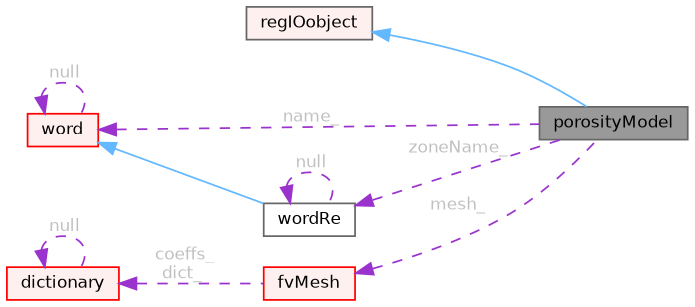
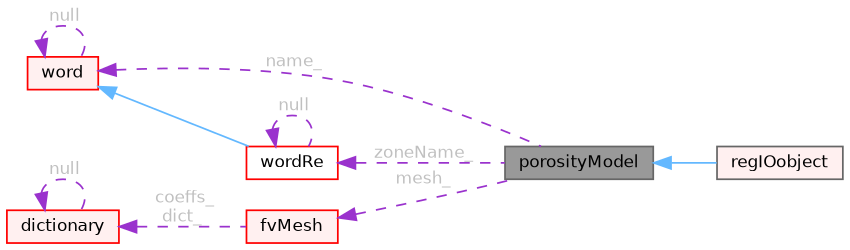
  digraph {
    rankdir=LR
    node [color=gray40 fillcolor="#FFF0F0" fontname=Helvetica fontsize=10 shape=box style=filled]
    edge [color=darkorchid3 dir=back fontname=Helvetica fontsize=10 labelfontname=Helvetica labelfontsize=10 style=dashed fontcolor=grey]
    n1 [fillcolor=grey60 fontcolor=black height=0.2 label=porosityModel width=0.4]
    n2 [height=0.2 label=regIOobject width=0.4]
    n3 [color=red height=0.2 label=word width=0.4]
-   n4 [fillcolor=white height=0.2 label=wordRe width=0.4]
+   n4 [color=red fillcolor=white height=0.2 label=wordRe width=0.4]
    n5 [color=red height=0.2 label=fvMesh width=0.4]
    n6 [color=red height=0.2 label=dictionary width=0.4]
-   n2 -> n1 [color=steelblue1 style=solid fontcolor=""]
+   n1 -> n2 [color=steelblue1 style=solid fontcolor=""]
    n3 -> n1 [label=" name_"]
    n3 -> n3 [label=" null"]
    n3 -> n4 [color=steelblue1 style=solid fontcolor=""]
    n4 -> n1 [label=" zoneName_"]
    n4 -> n4 [label=" null"]
    n5 -> n1 [label=" mesh_"]
    n6 -> n5 [label=" coeffs_\ndict_"]
    n6 -> n6 [label=" null"]
  }
